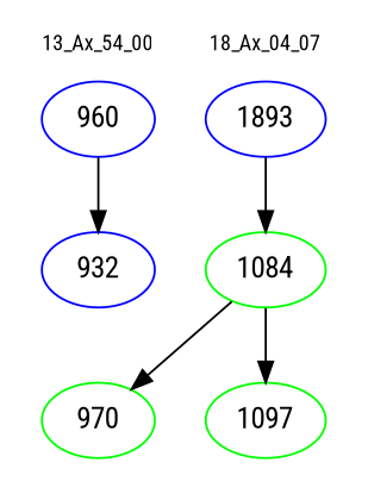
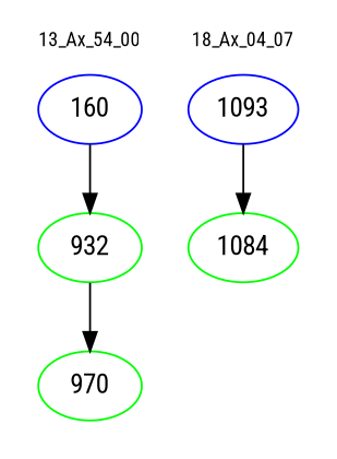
  digraph {
    fontname="Roboto Condensed"
    node [color=green fontname="Roboto Condensed"]
    edge [color=black fontname="Roboto Condensed"]
-   n1 [color=blue label=960]
-   n2 [color=blue label=932]
+   n1 [color=blue label=160]
+   n2 [label=932]
    n3 [label=970]
-   n4 [color=blue label=1893]
+   n4 [color=blue label=1093]
    n5 [label=1084]
-   n6 [label=1097]
    subgraph cluster_1 {
      color=white
      fontsize=10
      label="13_Ax_54_00"
      n1
      n2
      n3
    }
    subgraph cluster_2 {
      color=white
      fontsize=10
      label="18_Ax_04_07"
      n4
      n5
-     n6
    }
    n1 -> n2
-   n5 -> n3
+   n2 -> n3
    n4 -> n5
-   n5 -> n6
  }
